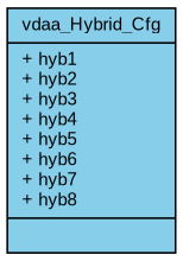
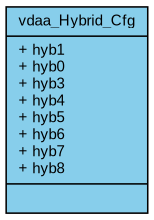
  digraph {
    fontname="Liberation Sans"
-   n1 [color=black fillcolor=skyblue fontcolor=black fontname="Liberation Sans" fontsize=10 height=0.2 label="{vdaa_Hybrid_Cfg\n|+ hyb1\l+ hyb2\l+ hyb3\l+ hyb4\l+ hyb5\l+ hyb6\l+ hyb7\l+ hyb8\l|}" shape=record style=filled width=0.4]
+   n1 [color=black fillcolor=skyblue fontcolor=black fontname="Liberation Sans" fontsize=10 height=0.2 label="{vdaa_Hybrid_Cfg\n|+ hyb1\l+ hyb0\l+ hyb3\l+ hyb4\l+ hyb5\l+ hyb6\l+ hyb7\l+ hyb8\l|}" shape=record style=filled width=0.4]
  }
